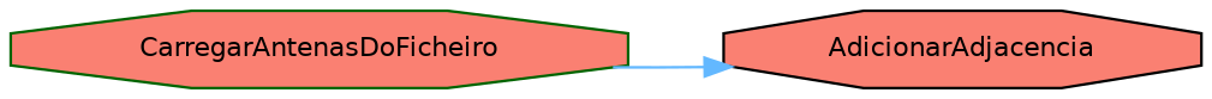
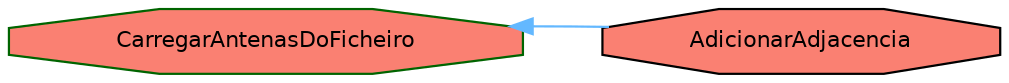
  digraph {
    rankdir=LR
    node [fillcolor=salmon fontname=Helvetica fontsize=10 shape=octagon style=filled]
    n1 [color=darkgreen fontcolor=black height=0.2 label=CarregarAntenasDoFicheiro width=0.4]
    n2 [color=black height=0.2 label=AdicionarAdjacencia width=0.4]
-   n1 -> n2 [color=steelblue1 fontname=Helvetica fontsize=10 labelfontname=Helvetica labelfontsize=10 style=solid]
+   n2 -> n1 [color=steelblue1 fontname=Helvetica fontsize=10 labelfontname=Helvetica labelfontsize=10 style=solid]
  }
